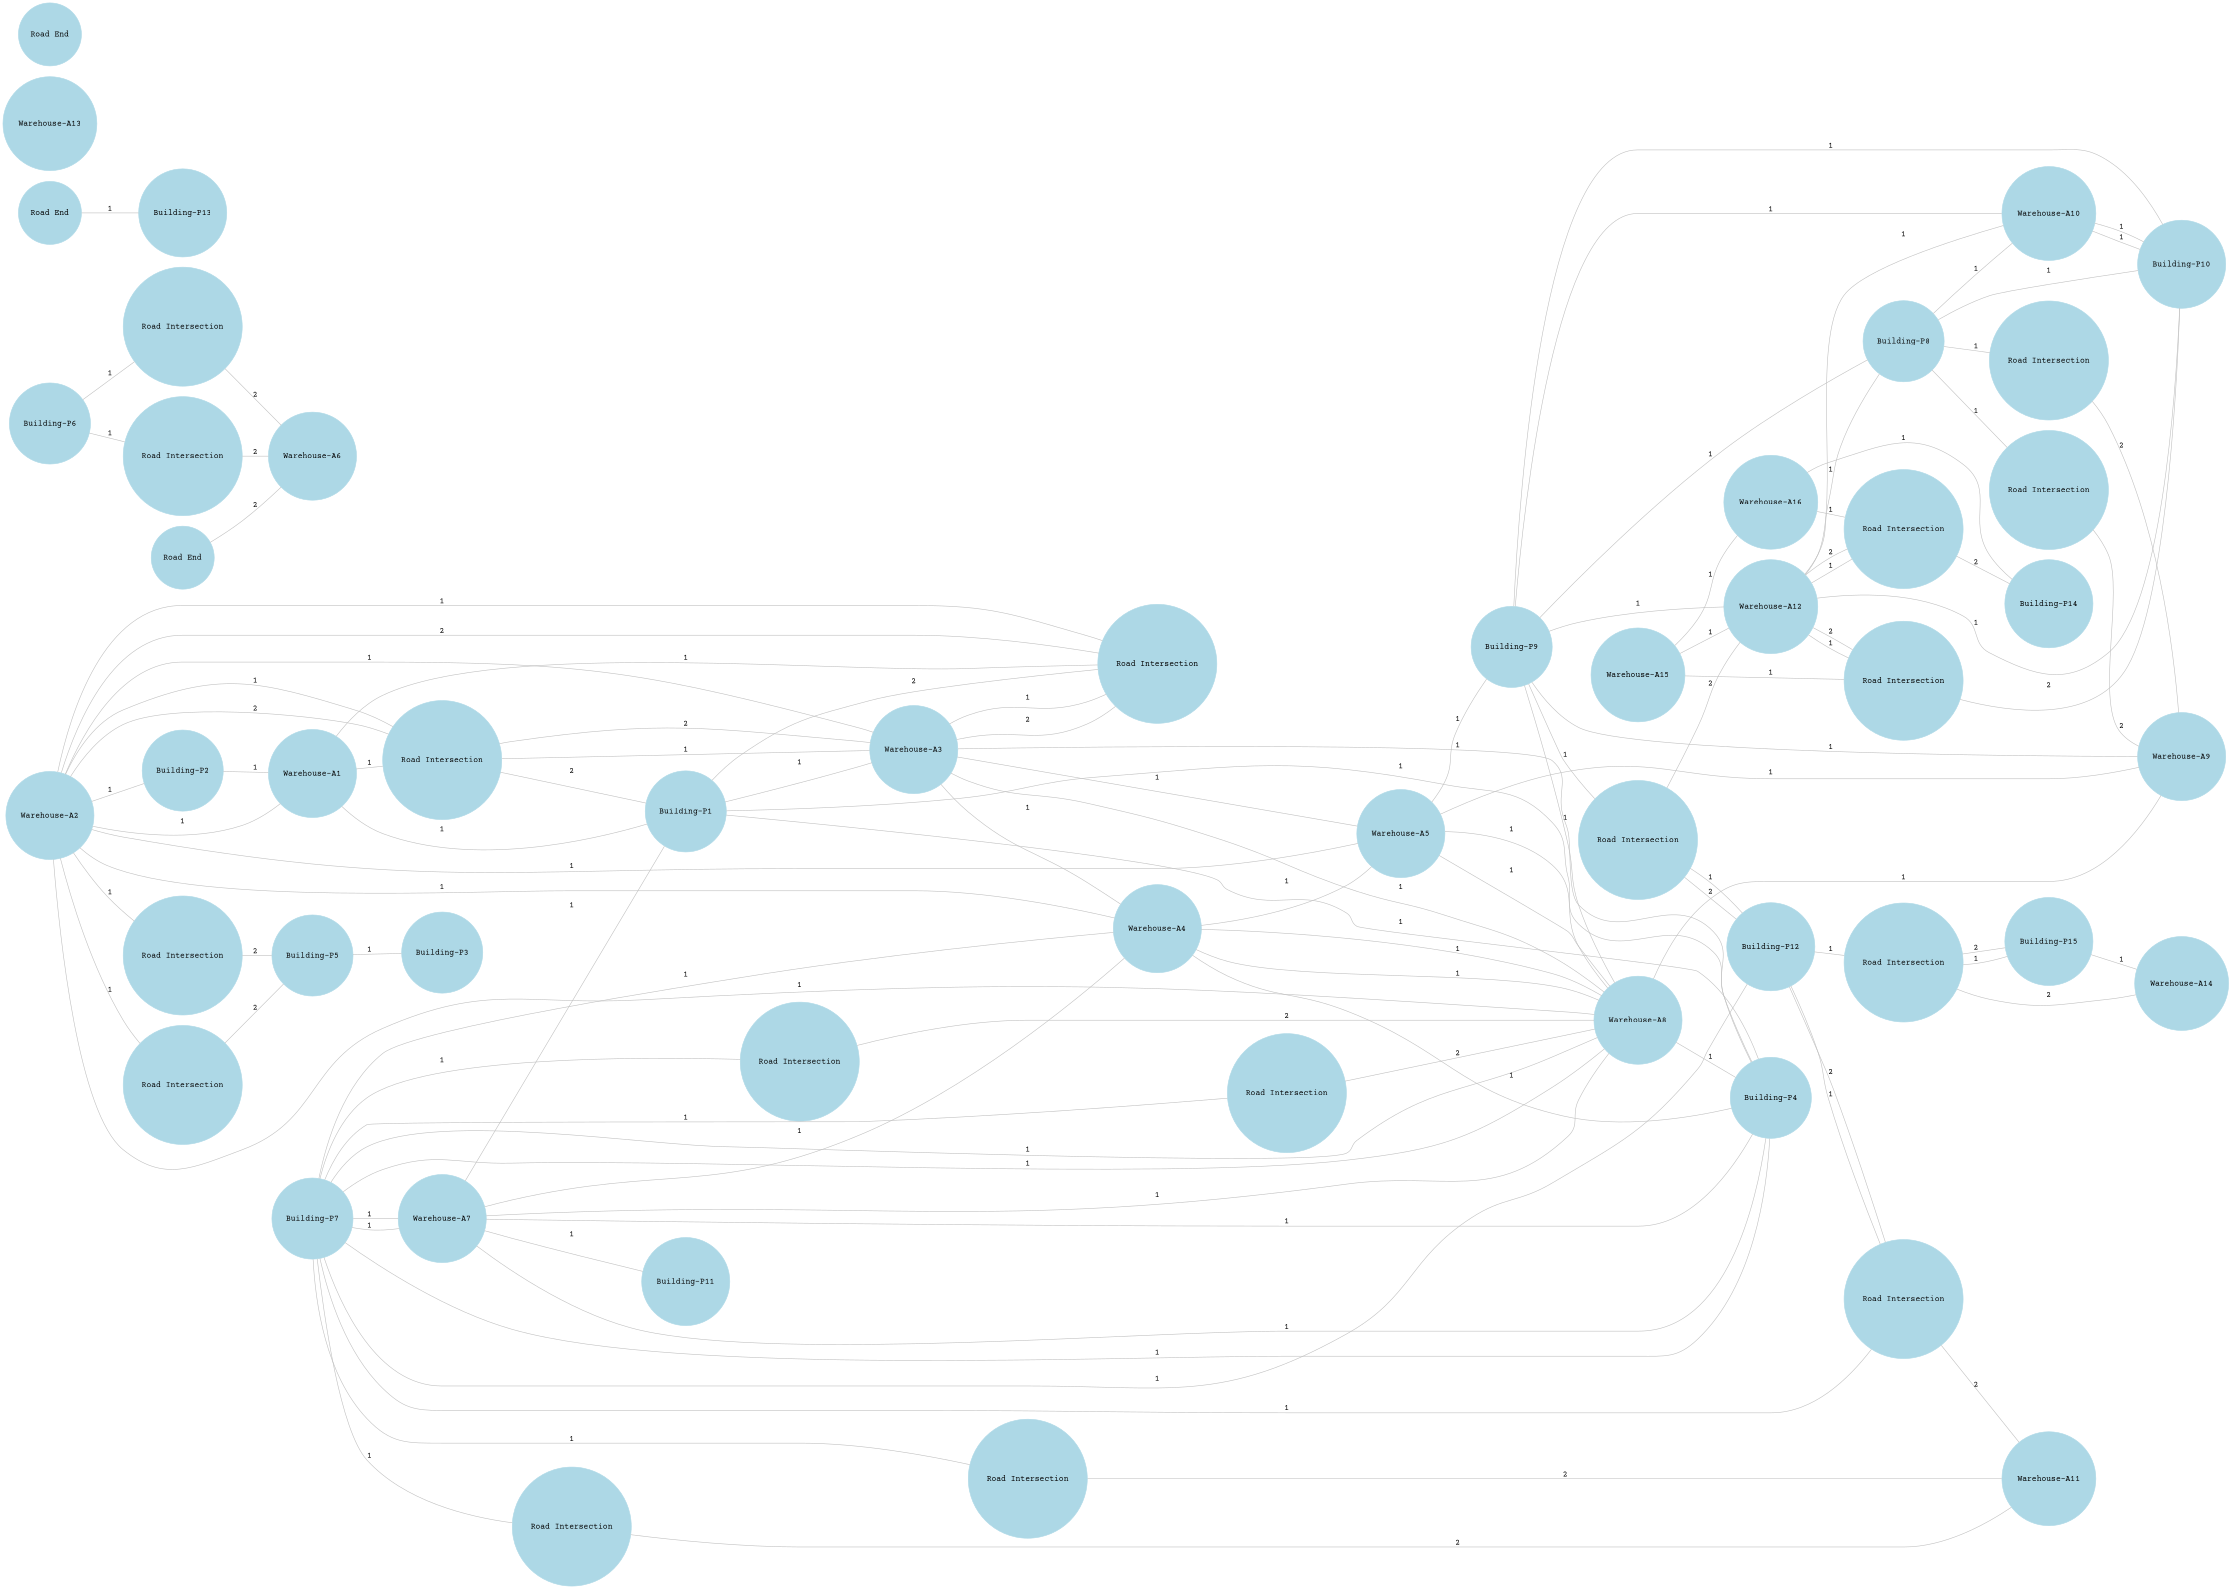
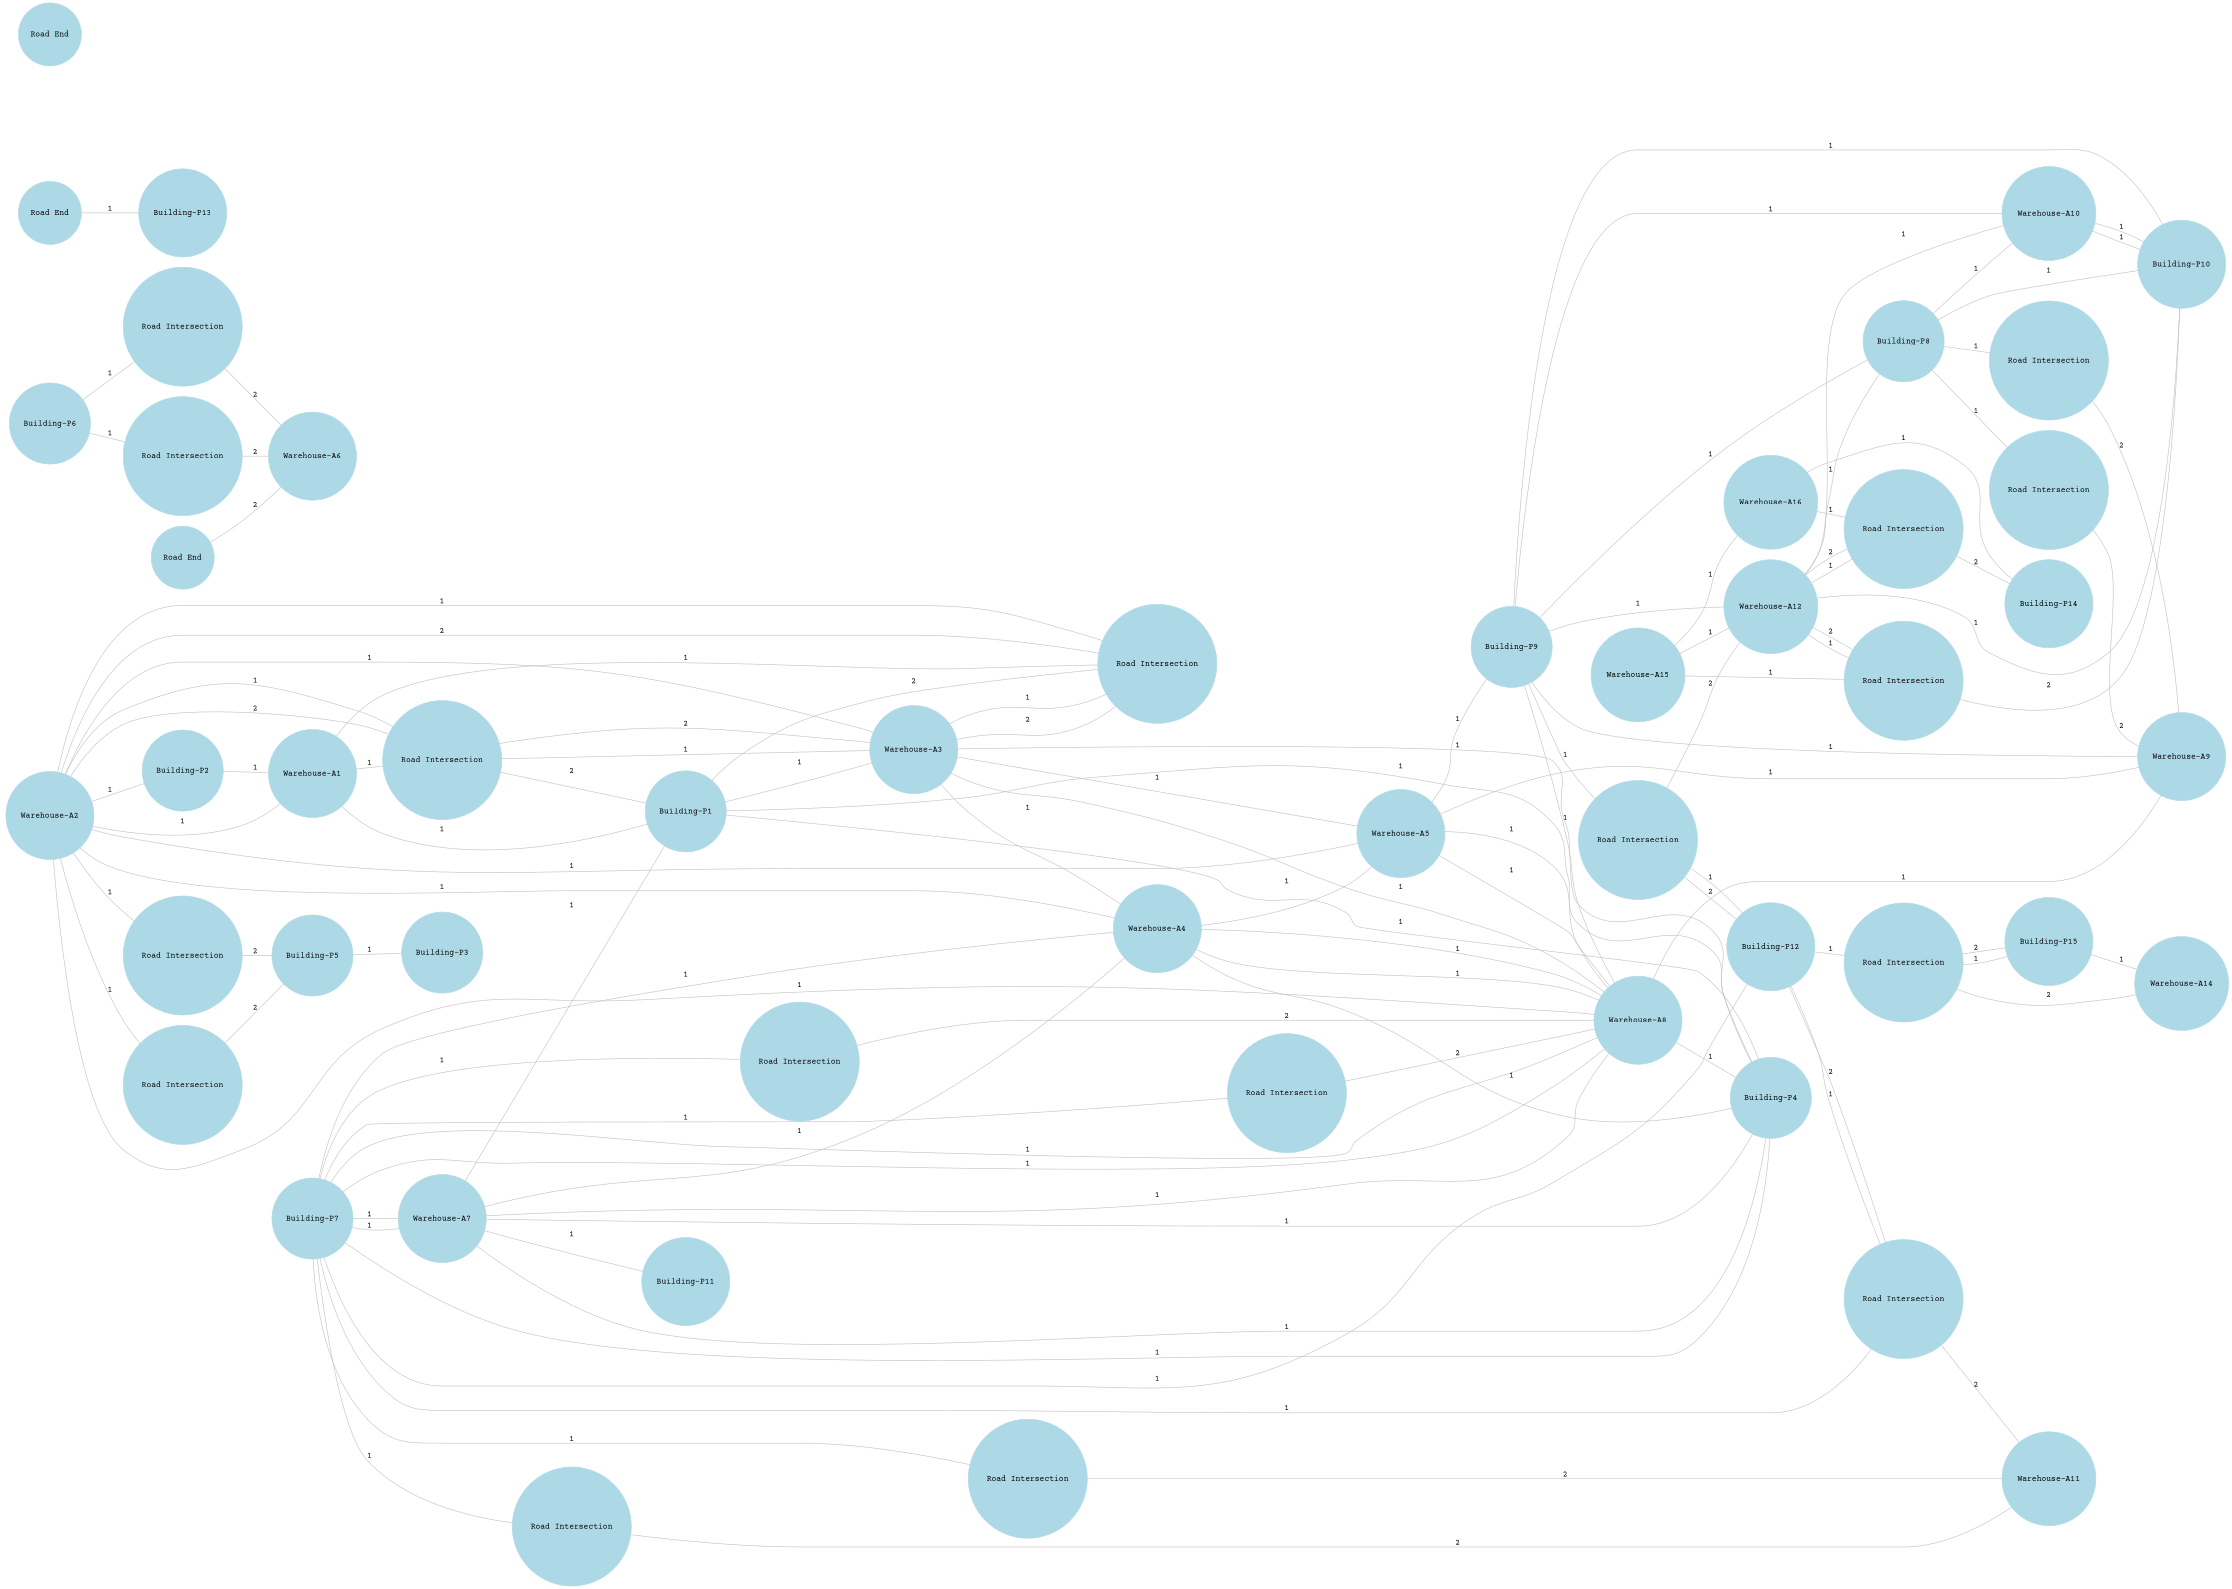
  graph {
    fontname="Courier Prime"
    rankdir=LR
    node [color=lightblue fontname="Courier Prime" shape=circle style=filled]
    edge [color=gray fontname="Courier Prime"]
    n1 [label="Building-P5"]
    n2 [label="Building-P3"]
    n3 [label="Building-P8"]
    n4 [label="Building-P9"]
    n5 [label="Building-P10"]
    n6 [label="Warehouse-A10"]
    n7 [label="Road Intersection"]
    n8 [label="Road Intersection"]
    n9 [label="Warehouse-A8"]
    n10 [label="Warehouse-A9"]
    n11 [label="Road Intersection"]
    n12 [label="Building-P11"]
    n13 [label="Building-P4"]
    n14 [label="Building-P12"]
    n15 [label="Warehouse-A12"]
    n16 [label="Building-P6"]
    n17 [label="Road Intersection"]
    n18 [label="Road Intersection"]
    n19 [label="Warehouse-A6"]
    n20 [label="Road Intersection"]
    n21 [label="Road Intersection"]
    n22 [label="Warehouse-A11"]
    n23 [label="Building-P15"]
    n24 [label="Warehouse-A14"]
    n25 [label="Building-P7"]
    n26 [label="Warehouse-A7"]
    n27 [label="Warehouse-A4"]
    n28 [label="Road Intersection"]
    n29 [label="Road Intersection"]
    n30 [label="Road Intersection"]
    n31 [label="Road Intersection"]
    n32 [label="Building-P1"]
    n33 [label="Warehouse-A5"]
    n34 [label="Building-P2"]
    n35 [label="Warehouse-A1"]
    n36 [label="Road Intersection"]
    n37 [label="Road Intersection"]
    n38 [label="Building-P13"]
    n39 [label="Warehouse-A3"]
    n40 [label="Building-P14"]
    n41 [label="Warehouse-A2"]
    n42 [label="Road Intersection"]
    n43 [label="Road Intersection"]
    n44 [label="Road Intersection"]
    n45 [label="Road Intersection"]
-   n46 [label="Warehouse-A13"]
    n47 [label="Warehouse-A15"]
    n48 [label="Warehouse-A16"]
    n49 [label="Road End"]
    n50 [label="Road End"]
    n51 [label="Road End"]
    n1 -- n2 [label=1]
    n3 -- n4 [label=1]
    n3 -- n5 [label=1]
    n3 -- n6 [label=1]
    n3 -- n7 [label=1]
    n3 -- n8 [label=1]
    n4 -- n5 [label=1]
    n4 -- n6 [label=1]
    n4 -- n9 [label=1]
    n4 -- n10 [label=1]
    n4 -- n11 [label=1]
    n6 -- n5 [label=1]
    n6 -- n5 [label=1]
    n7 -- n10 [label=2]
    n8 -- n10 [label=2]
    n9 -- n10 [label=1]
    n9 -- n13 [label=1]
    n11 -- n14 [label=2]
    n11 -- n15 [label=2]
    n14 -- n11 [label=1]
    n14 -- n20 [label=1]
    n14 -- n21 [label=1]
    n15 -- n3 [label=1]
    n15 -- n4 [label=1]
    n15 -- n5 [label=1]
    n15 -- n6 [label=1]
    n15 -- n44 [label=1]
    n15 -- n45 [label=1]
    n16 -- n17 [label=1]
    n16 -- n18 [label=1]
    n17 -- n19 [label=2]
    n18 -- n19 [label=2]
    n20 -- n14 [label=2]
    n20 -- n22 [label=2]
    n21 -- n23 [label=2]
    n21 -- n24 [label=2]
    n23 -- n21 [label=1]
    n23 -- n24 [label=1]
    n25 -- n9 [label=1]
    n25 -- n9 [label=1]
    n25 -- n13 [label=1]
    n25 -- n14 [label=1]
    n25 -- n20 [label=1]
    n25 -- n26 [label=1]
    n25 -- n26 [label=1]
    n25 -- n27 [label=1]
    n25 -- n28 [label=1]
    n25 -- n29 [label=1]
    n25 -- n30 [label=1]
    n25 -- n31 [label=1]
    n26 -- n9 [label=1]
    n26 -- n12 [label=1]
    n26 -- n13 [label=1]
    n26 -- n13 [label=1]
    n26 -- n27 [label=1]
    n26 -- n32 [label=1]
    n27 -- n9 [label=1]
    n27 -- n9 [label=1]
    n27 -- n13 [label=1]
    n27 -- n33 [label=1]
    n28 -- n9 [label=2]
    n29 -- n22 [label=2]
    n30 -- n22 [label=2]
    n31 -- n9 [label=2]
    n32 -- n13 [label=1]
    n32 -- n13 [label=1]
    n32 -- n35 [label=1]
    n32 -- n39 [label=1]
    n33 -- n4 [label=1]
    n33 -- n9 [label=1]
    n33 -- n9 [label=1]
    n33 -- n10 [label=1]
    n34 -- n35 [label=1]
    n35 -- n36 [label=1]
    n35 -- n37 [label=1]
    n36 -- n32 [label=2]
    n36 -- n39 [label=2]
    n36 -- n41 [label=2]
    n37 -- n32 [label=2]
    n37 -- n39 [label=2]
    n37 -- n41 [label=2]
    n39 -- n9 [label=1]
    n39 -- n13 [label=1]
    n39 -- n27 [label=1]
    n39 -- n33 [label=1]
    n39 -- n36 [label=1]
    n39 -- n37 [label=1]
    n41 -- n9 [label=1]
    n41 -- n27 [label=1]
    n41 -- n33 [label=1]
    n41 -- n34 [label=1]
    n41 -- n35 [label=1]
    n41 -- n36 [label=1]
    n41 -- n37 [label=1]
    n41 -- n39 [label=1]
    n41 -- n42 [label=1]
    n41 -- n43 [label=1]
    n42 -- n1 [label=2]
    n43 -- n1 [label=2]
    n44 -- n5 [label=2]
    n44 -- n15 [label=2]
    n45 -- n15 [label=2]
    n45 -- n40 [label=2]
    n47 -- n15 [label=1]
    n47 -- n44 [label=1]
    n47 -- n48 [label=1]
    n48 -- n40 [label=1]
    n48 -- n45 [label=1]
    n49 -- n19 [label=2]
    n50 -- n38 [label=1]
  }
